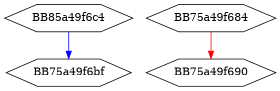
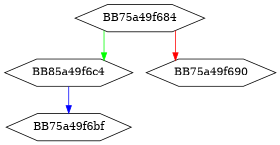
  digraph {
    splines=ortho
    node [shape=hexagon]
    n1 [label=BB85a49f6c4]
    BB75a49f684
    BB75a49f690
    BB75a49f6bf
    n1 -> BB75a49f6bf [color=blue]
+   BB75a49f684 -> n1 [color=green]
    BB75a49f684 -> BB75a49f690 [color=red]
  }
